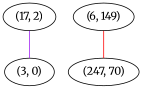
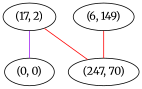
  graph {
    fontname=Merriweather
    node [fontname=Merriweather]
    edge [color=red fontname=Merriweather weight=1]
    "(17, 2)"
-   "(0, 0)" [label="(3, 0)"]
+   "(0, 0)"
    "(247, 70)"
    n4 [label="(6, 149)"]
    "(17, 2)" -- "(0, 0)" [color=purple weight=4]
+   "(17, 2)" -- "(247, 70)"
    n4 -- "(247, 70)"
  }
